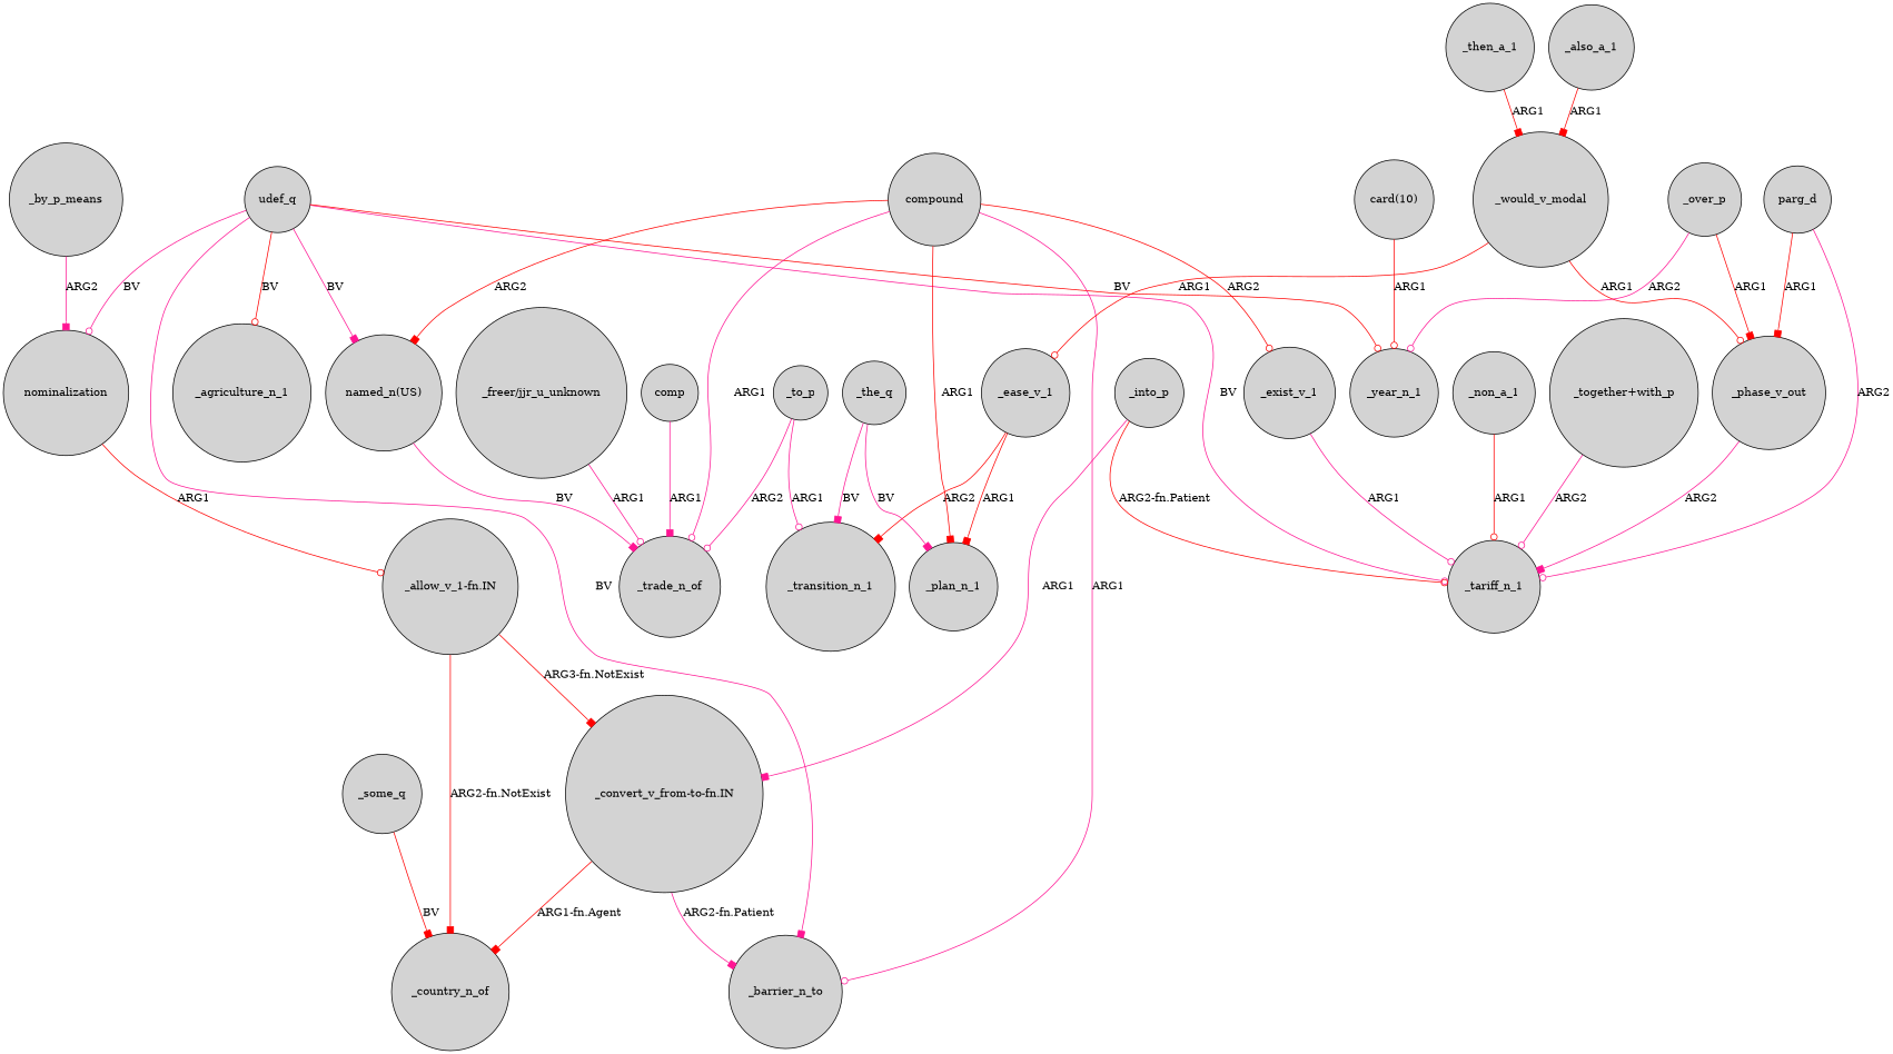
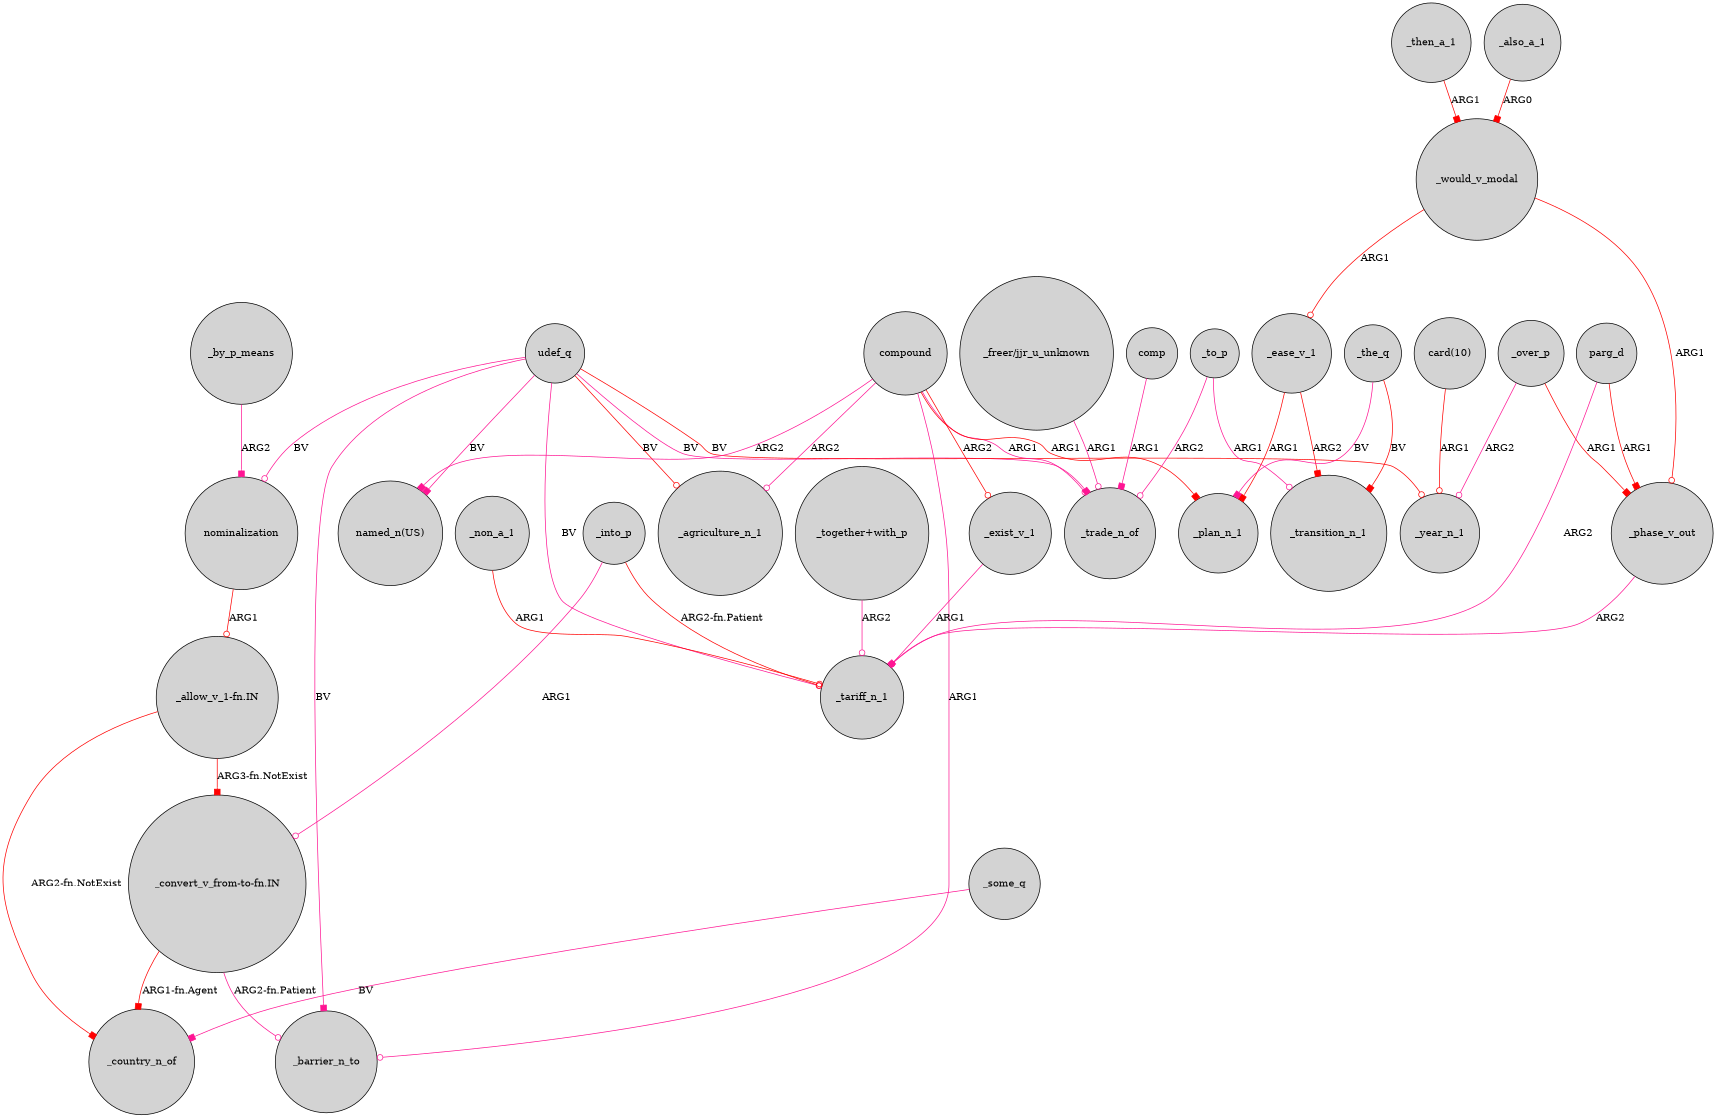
  digraph {
    node [shape=circle style=filled]
    edge [arrowhead=box color=deeppink]
    "_allow_v_1-fn.IN"
    "_convert_v_from-to-fn.IN"
    _country_n_of
    _barrier_n_to
    udef_q
    _trade_n_of
    "named_n(US)"
    nominalization
    _agriculture_n_1
    _tariff_n_1
    _year_n_1
    _by_p_means
    _ease_v_1
    _plan_n_1
    _transition_n_1
    compound
    _exist_v_1
    _some_q
    _the_q
    _to_p
    "_freer/jjr_u_unknown"
    _then_a_1
    _would_v_modal
    _phase_v_out
    _over_p
    "card(10)"
    _also_a_1
    parg_d
    comp
    _non_a_1
    "_together+with_p"
    _into_p
    "_allow_v_1-fn.IN" -> "_convert_v_from-to-fn.IN" [color=red label="ARG3-fn.NotExist"]
    "_allow_v_1-fn.IN" -> _country_n_of [color=red label="ARG2-fn.NotExist"]
    "_convert_v_from-to-fn.IN" -> _country_n_of [color=red label="ARG1-fn.Agent"]
-   "_convert_v_from-to-fn.IN" -> _barrier_n_to [label="ARG2-fn.Patient"]
+   "_convert_v_from-to-fn.IN" -> _barrier_n_to [arrowhead=odot label="ARG2-fn.Patient"]
    udef_q -> _barrier_n_to [label=BV]
-   "named_n(US)" -> _trade_n_of [label=BV]
+   udef_q -> _trade_n_of [label=BV]
    udef_q -> "named_n(US)" [label=BV]
    udef_q -> nominalization [arrowhead=odot label=BV]
    udef_q -> _agriculture_n_1 [arrowhead=odot color=red label=BV]
    udef_q -> _tariff_n_1 [arrowhead=odot label=BV]
    udef_q -> _year_n_1 [arrowhead=odot color=red label=BV]
    nominalization -> "_allow_v_1-fn.IN" [arrowhead=odot color=red label=ARG1]
    _by_p_means -> nominalization [label=ARG2]
    _ease_v_1 -> _plan_n_1 [color=red label=ARG1]
    _ease_v_1 -> _transition_n_1 [color=red label=ARG2]
    compound -> _barrier_n_to [arrowhead=odot label=ARG1]
    compound -> _trade_n_of [arrowhead=odot label=ARG1]
-   compound -> "named_n(US)" [color=red label=ARG2]
+   compound -> "named_n(US)" [label=ARG2]
+   compound -> _agriculture_n_1 [arrowhead=odot label=ARG2]
    compound -> _plan_n_1 [color=red label=ARG1]
    compound -> _exist_v_1 [arrowhead=odot color=red label=ARG2]
    _exist_v_1 -> _tariff_n_1 [arrowhead=odot label=ARG1]
-   _some_q -> _country_n_of [color=red label=BV]
+   _some_q -> _country_n_of [label=BV]
    _the_q -> _plan_n_1 [label=BV]
-   _the_q -> _transition_n_1 [label=BV]
+   _the_q -> _transition_n_1 [color=red label=BV]
    _to_p -> _trade_n_of [arrowhead=odot label=ARG2]
    _to_p -> _transition_n_1 [arrowhead=odot label=ARG1]
    "_freer/jjr_u_unknown" -> _trade_n_of [arrowhead=odot label=ARG1]
    _then_a_1 -> _would_v_modal [color=red label=ARG1]
    _would_v_modal -> _ease_v_1 [arrowhead=odot color=red label=ARG1]
    _would_v_modal -> _phase_v_out [arrowhead=odot color=red label=ARG1]
    _phase_v_out -> _tariff_n_1 [label=ARG2]
    _over_p -> _year_n_1 [arrowhead=odot label=ARG2]
    _over_p -> _phase_v_out [color=red label=ARG1]
    "card(10)" -> _year_n_1 [arrowhead=odot color=red label=ARG1]
-   _also_a_1 -> _would_v_modal [color=red label=ARG1]
+   _also_a_1 -> _would_v_modal [color=red label=ARG0]
    parg_d -> _tariff_n_1 [arrowhead=odot label=ARG2]
    parg_d -> _phase_v_out [color=red label=ARG1]
    comp -> _trade_n_of [label=ARG1]
    _non_a_1 -> _tariff_n_1 [arrowhead=odot color=red label=ARG1]
    "_together+with_p" -> _tariff_n_1 [arrowhead=odot label=ARG2]
-   _into_p -> "_convert_v_from-to-fn.IN" [label=ARG1]
+   _into_p -> "_convert_v_from-to-fn.IN" [arrowhead=odot label=ARG1]
    _into_p -> _tariff_n_1 [arrowhead=odot color=red label="ARG2-fn.Patient"]
  }
